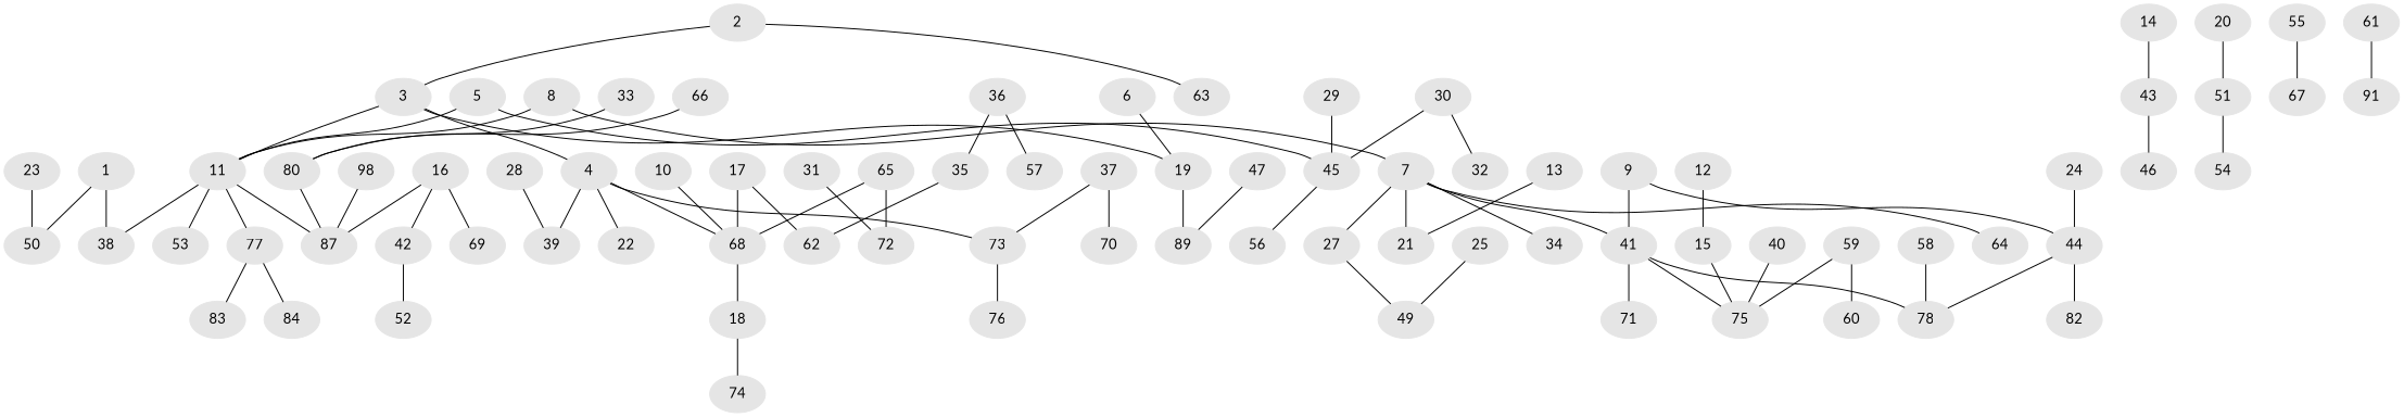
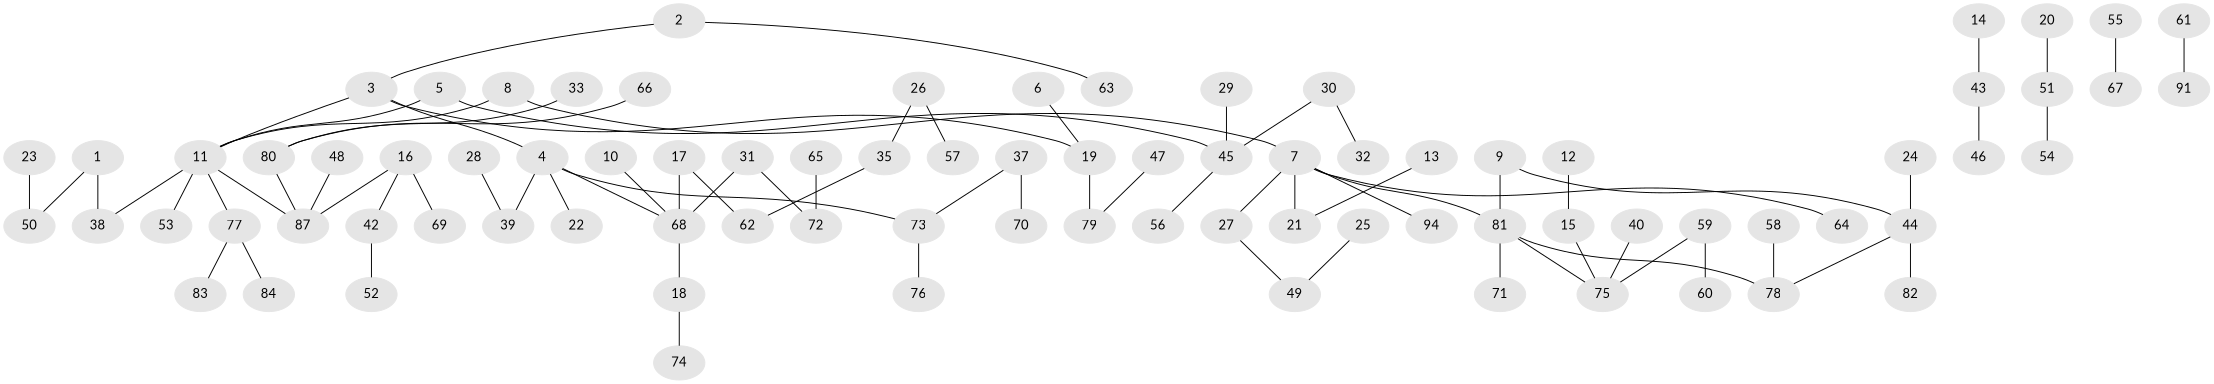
  graph {
    fontname=Lato
    node [color=gray90 fontname=Lato style=filled]
    edge [fontname=Lato weight=1.0]
    1
    50
    38
    11
    53
    77
    n7 [label=87]
    2
    3
    63
    4
    19
    7
    21
    27
-   34
-   41
+   34 [label=94]
+   41 [label=81]
    64
    22
    39
    68
    73
    6
    18
    76
    5
    45
    56
-   79 [label=89]
+   79
    49
    75
    71
    78
    8
    9
    44
    82
    10
    74
    83
    84
    12
    15
    13
    14
    43
    46
    16
    42
    69
    52
    17
    62
    20
    51
    54
    23
    24
    25
-   26 [label=36]
+   26
    57
    35
    28
    29
    30
    32
    31
    72
    33
    80
    37
    70
    40
    47
-   48 [label=98]
+   48
    59
    60
    55
    67
    58
    n81 [label=91]
    61
    65
    66
    1 -- 50
    1 -- 38
    11 -- 38
    11 -- 53
    11 -- 77
    11 -- n7
    77 -- 83
    77 -- 84
    2 -- 3
    2 -- 63
    3 -- 11
    3 -- 4
    3 -- 19
    4 -- 22
    4 -- 39
    4 -- 68
    4 -- 73
    19 -- 79
    7 -- 21
    7 -- 27
    7 -- 34
    7 -- 41
    7 -- 64
    27 -- 49
    41 -- 75
    41 -- 71
    41 -- 78
    68 -- 18
    73 -- 76
    6 -- 19
    18 -- 74
    5 -- 11
    5 -- 45
    45 -- 56
    8 -- 11
    8 -- 7
    9 -- 41
    9 -- 44
    44 -- 78
    44 -- 82
    10 -- 68
    12 -- 15
    15 -- 75
    13 -- 21
    14 -- 43
    43 -- 46
    16 -- n7
    16 -- 42
    16 -- 69
    42 -- 52
    17 -- 68
    17 -- 62
    20 -- 51
    51 -- 54
    23 -- 50
    24 -- 44
    25 -- 49
    26 -- 57
    26 -- 35
    35 -- 62
    28 -- 39
    29 -- 45
    30 -- 45
    30 -- 32
-   65 -- 68
+   31 -- 68
    31 -- 72
    33 -- 80
    80 -- n7
    37 -- 73
    37 -- 70
    40 -- 75
    47 -- 79
    48 -- n7
    59 -- 75
    59 -- 60
    55 -- 67
    58 -- 78
    61 -- n81
    65 -- 72
    66 -- 80
  }
